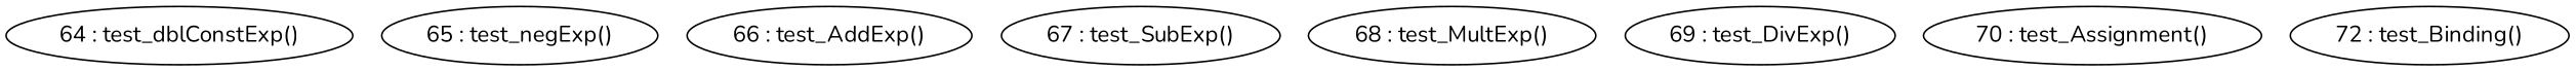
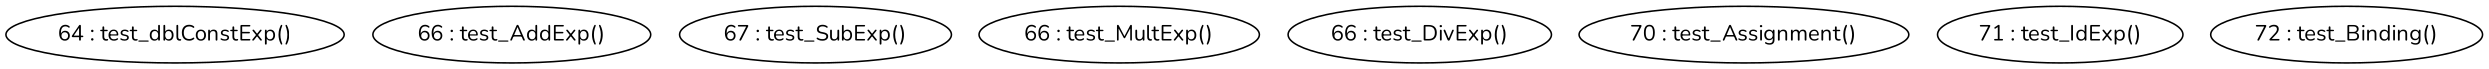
  digraph {
    fontname=Nunito
    node [fontname=Nunito]
    "64 : test_dblConstExp()"
-   "65 : test_negExp()"
    "66 : test_AddExp()"
    "67 : test_SubExp()"
-   "68 : test_MultExp()"
-   "69 : test_DivExp()"
+   "68 : test_MultExp()" [label="66 : test_MultExp()"]
+   "69 : test_DivExp()" [label="66 : test_DivExp()"]
    "70 : test_Assignment()"
+   "71 : test_IdExp()"
    "72 : test_Binding()"
  }
